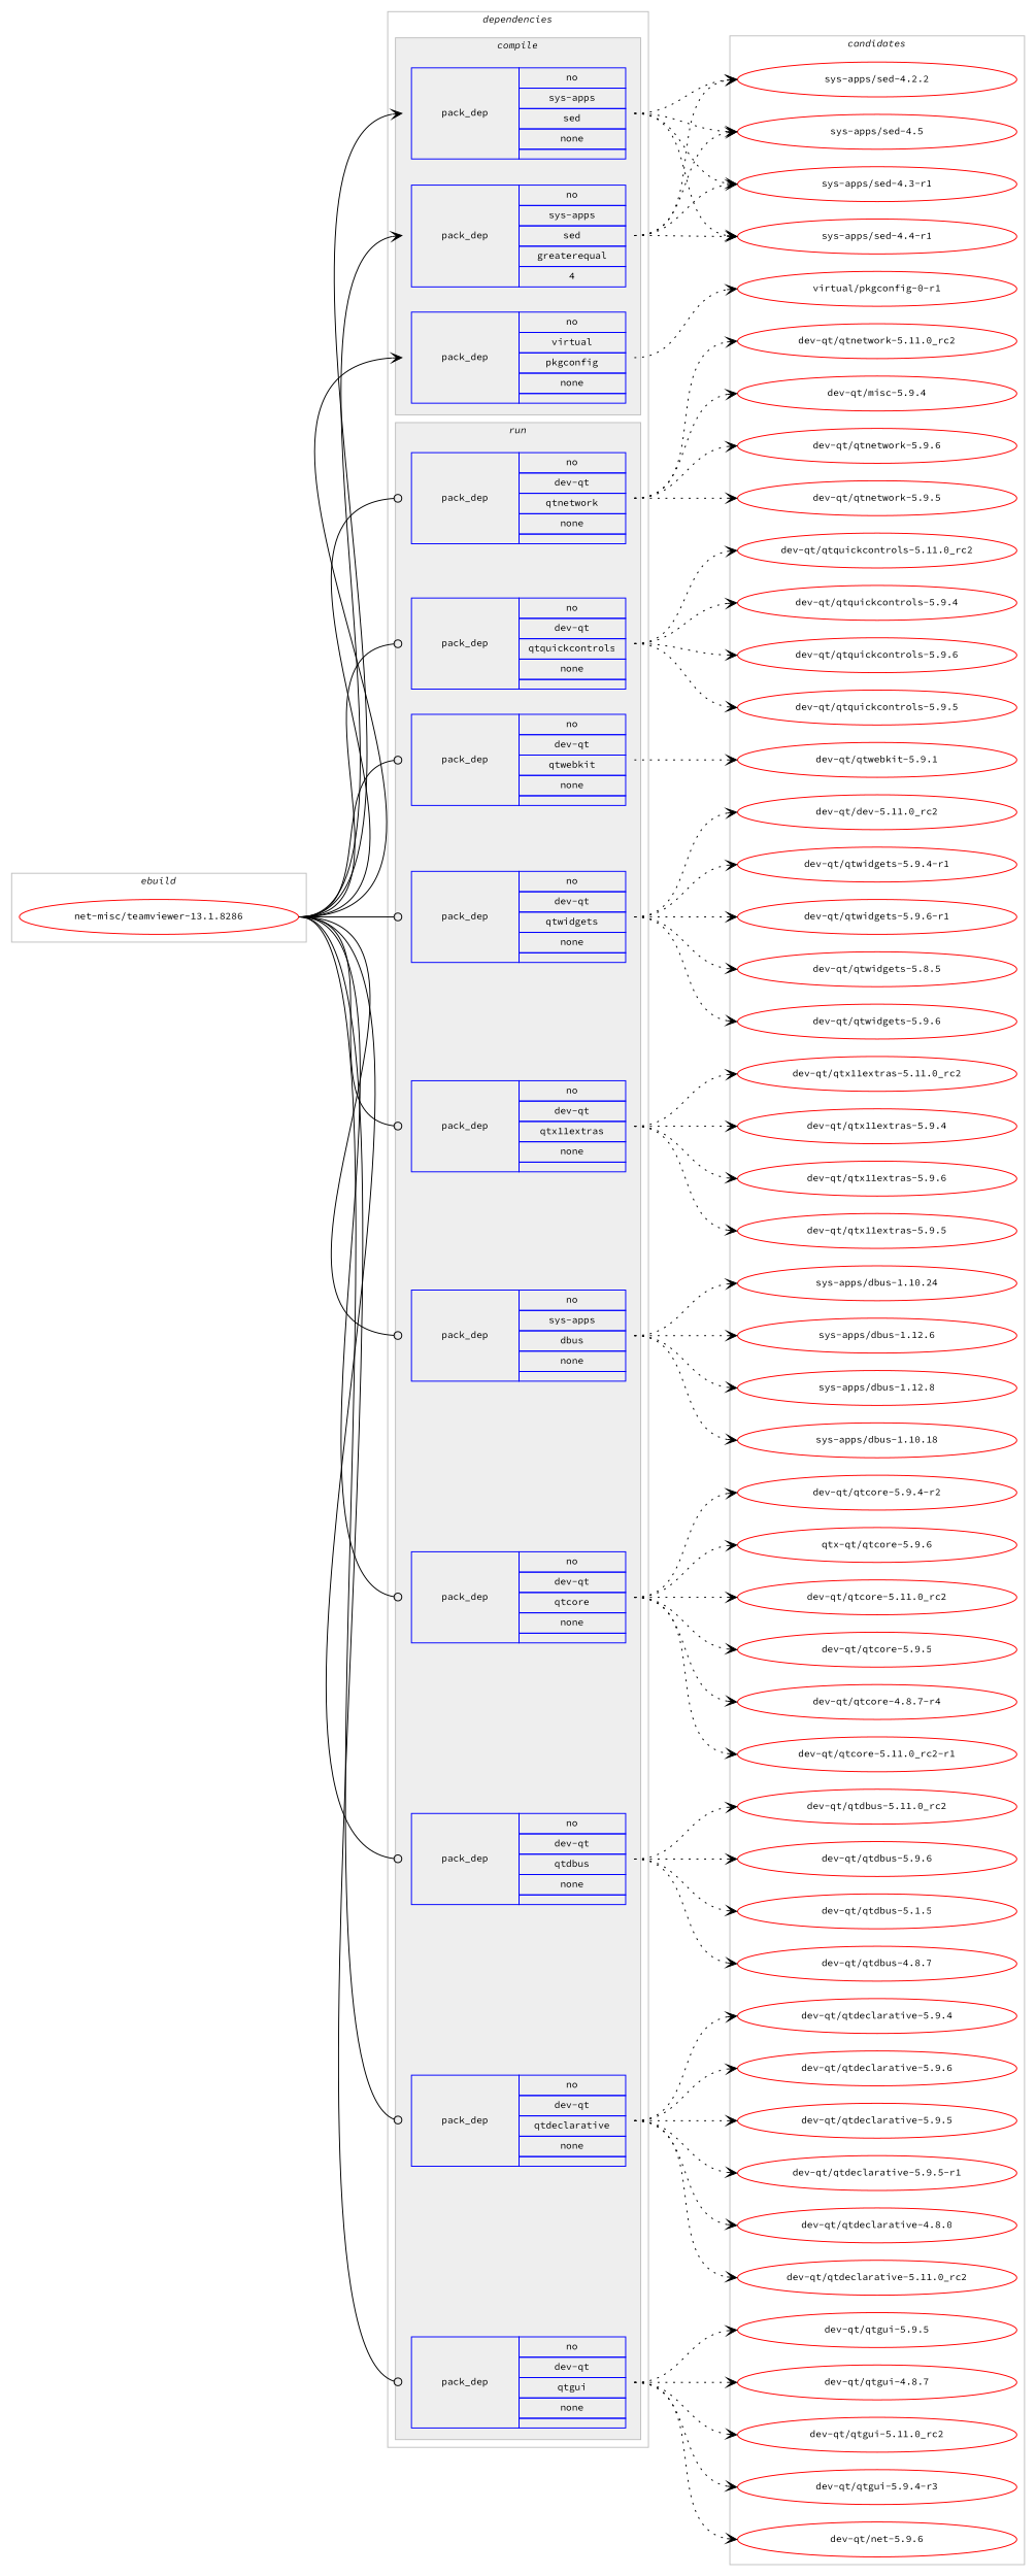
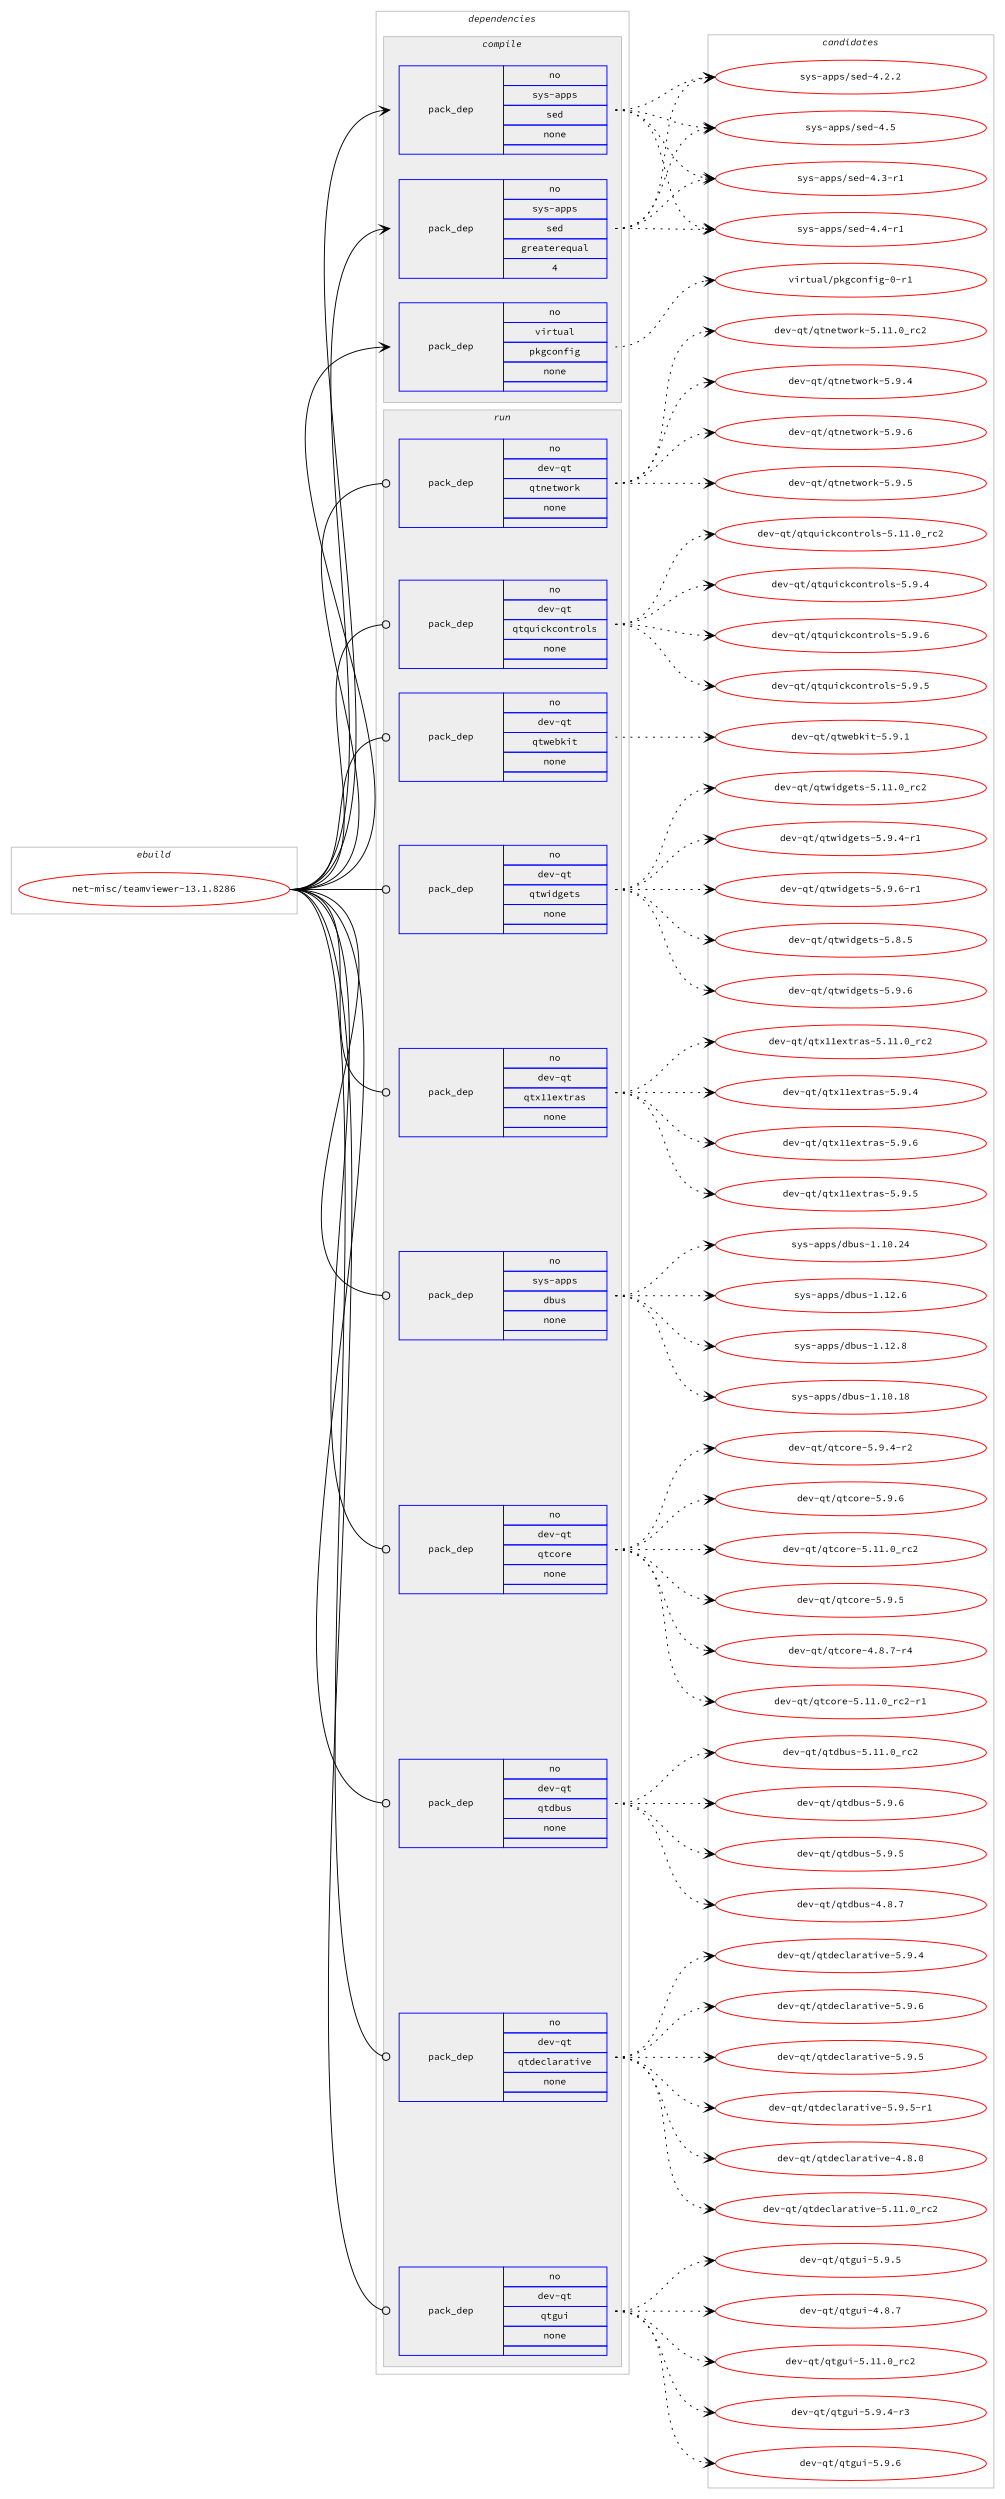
  digraph {
    compound=true
    concentrate=true
    fontname="Source Code Pro"
    fontsize=10
    newrank=true
    rankdir=LR
    ranksep=1.5
    node [color=red fontname="Source Code Pro" fontsize=10]
    edge [arrowhead=vee fontname="Source Code Pro" headport=w style=dotted tailport=e weight=100]
    n1 [label="net-misc/teamviewer-13.1.8286" width=4]
    n2 [color=blue label=<<TABLE BORDER="0" CELLBORDER="1" CELLSPACING="0" CELLPADDING="4" WIDTH="220"><TR><TD ROWSPAN="6" CELLPADDING="30">pack_dep</TD></TR><TR><TD WIDTH="110">no</TD></TR><TR><TD>sys-apps</TD></TR><TR><TD>sed</TD></TR><TR><TD>greaterequal</TD></TR><TR><TD>4</TD></TR></TABLE>> shape=none]
    n3 [color=blue label=<<TABLE BORDER="0" CELLBORDER="1" CELLSPACING="0" CELLPADDING="4" WIDTH="220"><TR><TD ROWSPAN="6" CELLPADDING="30">pack_dep</TD></TR><TR><TD WIDTH="110">no</TD></TR><TR><TD>sys-apps</TD></TR><TR><TD>sed</TD></TR><TR><TD>none</TD></TR><TR><TD></TD></TR></TABLE>> shape=none]
    n4 [color=blue label=<<TABLE BORDER="0" CELLBORDER="1" CELLSPACING="0" CELLPADDING="4" WIDTH="220"><TR><TD ROWSPAN="6" CELLPADDING="30">pack_dep</TD></TR><TR><TD WIDTH="110">no</TD></TR><TR><TD>virtual</TD></TR><TR><TD>pkgconfig</TD></TR><TR><TD>none</TD></TR><TR><TD></TD></TR></TABLE>> shape=none]
    n5 [color=blue label=<<TABLE BORDER="0" CELLBORDER="1" CELLSPACING="0" CELLPADDING="4" WIDTH="220"><TR><TD ROWSPAN="6" CELLPADDING="30">pack_dep</TD></TR><TR><TD WIDTH="110">no</TD></TR><TR><TD>dev-qt</TD></TR><TR><TD>qtcore</TD></TR><TR><TD>none</TD></TR><TR><TD></TD></TR></TABLE>> shape=none]
    n6 [color=blue label=<<TABLE BORDER="0" CELLBORDER="1" CELLSPACING="0" CELLPADDING="4" WIDTH="220"><TR><TD ROWSPAN="6" CELLPADDING="30">pack_dep</TD></TR><TR><TD WIDTH="110">no</TD></TR><TR><TD>dev-qt</TD></TR><TR><TD>qtdbus</TD></TR><TR><TD>none</TD></TR><TR><TD></TD></TR></TABLE>> shape=none]
    n7 [color=blue label=<<TABLE BORDER="0" CELLBORDER="1" CELLSPACING="0" CELLPADDING="4" WIDTH="220"><TR><TD ROWSPAN="6" CELLPADDING="30">pack_dep</TD></TR><TR><TD WIDTH="110">no</TD></TR><TR><TD>dev-qt</TD></TR><TR><TD>qtdeclarative</TD></TR><TR><TD>none</TD></TR><TR><TD></TD></TR></TABLE>> shape=none]
    n8 [color=blue label=<<TABLE BORDER="0" CELLBORDER="1" CELLSPACING="0" CELLPADDING="4" WIDTH="220"><TR><TD ROWSPAN="6" CELLPADDING="30">pack_dep</TD></TR><TR><TD WIDTH="110">no</TD></TR><TR><TD>dev-qt</TD></TR><TR><TD>qtgui</TD></TR><TR><TD>none</TD></TR><TR><TD></TD></TR></TABLE>> shape=none]
    n9 [color=blue label=<<TABLE BORDER="0" CELLBORDER="1" CELLSPACING="0" CELLPADDING="4" WIDTH="220"><TR><TD ROWSPAN="6" CELLPADDING="30">pack_dep</TD></TR><TR><TD WIDTH="110">no</TD></TR><TR><TD>dev-qt</TD></TR><TR><TD>qtnetwork</TD></TR><TR><TD>none</TD></TR><TR><TD></TD></TR></TABLE>> shape=none]
    n10 [color=blue label=<<TABLE BORDER="0" CELLBORDER="1" CELLSPACING="0" CELLPADDING="4" WIDTH="220"><TR><TD ROWSPAN="6" CELLPADDING="30">pack_dep</TD></TR><TR><TD WIDTH="110">no</TD></TR><TR><TD>dev-qt</TD></TR><TR><TD>qtquickcontrols</TD></TR><TR><TD>none</TD></TR><TR><TD></TD></TR></TABLE>> shape=none]
    n11 [color=blue label=<<TABLE BORDER="0" CELLBORDER="1" CELLSPACING="0" CELLPADDING="4" WIDTH="220"><TR><TD ROWSPAN="6" CELLPADDING="30">pack_dep</TD></TR><TR><TD WIDTH="110">no</TD></TR><TR><TD>dev-qt</TD></TR><TR><TD>qtwebkit</TD></TR><TR><TD>none</TD></TR><TR><TD></TD></TR></TABLE>> shape=none]
    n12 [color=blue label=<<TABLE BORDER="0" CELLBORDER="1" CELLSPACING="0" CELLPADDING="4" WIDTH="220"><TR><TD ROWSPAN="6" CELLPADDING="30">pack_dep</TD></TR><TR><TD WIDTH="110">no</TD></TR><TR><TD>dev-qt</TD></TR><TR><TD>qtwidgets</TD></TR><TR><TD>none</TD></TR><TR><TD></TD></TR></TABLE>> shape=none]
    n13 [color=blue label=<<TABLE BORDER="0" CELLBORDER="1" CELLSPACING="0" CELLPADDING="4" WIDTH="220"><TR><TD ROWSPAN="6" CELLPADDING="30">pack_dep</TD></TR><TR><TD WIDTH="110">no</TD></TR><TR><TD>dev-qt</TD></TR><TR><TD>qtx11extras</TD></TR><TR><TD>none</TD></TR><TR><TD></TD></TR></TABLE>> shape=none]
    n14 [color=blue label=<<TABLE BORDER="0" CELLBORDER="1" CELLSPACING="0" CELLPADDING="4" WIDTH="220"><TR><TD ROWSPAN="6" CELLPADDING="30">pack_dep</TD></TR><TR><TD WIDTH="110">no</TD></TR><TR><TD>sys-apps</TD></TR><TR><TD>dbus</TD></TR><TR><TD>none</TD></TR><TR><TD></TD></TR></TABLE>> shape=none]
    n15 [label="sys-apps/sed-4.3-r1" width=4]
    n16 [label="sys-apps/sed-4.4-r1" width=4]
    n17 [label="sys-apps/sed-4.2.2" width=4]
    n18 [label="sys-apps/sed-4.5" width=4]
    n19 [label="virtual/pkgconfig-0-r1" width=4]
    n20 [label="dev-qt/qtcore-5.11.0_rc2" width=4]
    n21 [label="dev-qt/qtcore-5.9.5" width=4]
    n22 [label="dev-qt/qtcore-4.8.7-r4" width=4]
    n23 [label="dev-qt/qtcore-5.11.0_rc2-r1" width=4]
    n24 [label="dev-qt/qtcore-5.9.4-r2" width=4]
-   n25 [label="qtx-qt/qtcore-5.9.6" width=4]
-   n26 [label="dev-qt/qtdbus-5.1.5" width=4]
+   n25 [label="dev-qt/qtcore-5.9.6" width=4]
+   n26 [label="dev-qt/qtdbus-5.9.5" width=4]
    n27 [label="dev-qt/qtdbus-4.8.7" width=4]
    n28 [label="dev-qt/qtdbus-5.11.0_rc2" width=4]
    n29 [label="dev-qt/qtdbus-5.9.6" width=4]
    n30 [label="dev-qt/qtdeclarative-5.9.5" width=4]
    n31 [label="dev-qt/qtdeclarative-5.9.5-r1" width=4]
    n32 [label="dev-qt/qtdeclarative-4.8.0" width=4]
    n33 [label="dev-qt/qtdeclarative-5.11.0_rc2" width=4]
    n34 [label="dev-qt/qtdeclarative-5.9.4" width=4]
    n35 [label="dev-qt/qtdeclarative-5.9.6" width=4]
    n36 [label="dev-qt/qtgui-5.9.5" width=4]
    n37 [label="dev-qt/qtgui-4.8.7" width=4]
    n38 [label="dev-qt/qtgui-5.11.0_rc2" width=4]
    n39 [label="dev-qt/qtgui-5.9.4-r3" width=4]
-   n40 [label="dev-qt/net-5.9.6" width=4]
+   n40 [label="dev-qt/qtgui-5.9.6" width=4]
    n41 [label="dev-qt/qtnetwork-5.9.5" width=4]
    n42 [label="dev-qt/qtnetwork-5.11.0_rc2" width=4]
-   n43 [label="dev-qt/misc-5.9.4" width=4]
+   n43 [label="dev-qt/qtnetwork-5.9.4" width=4]
    n44 [label="dev-qt/qtnetwork-5.9.6" width=4]
    n45 [label="dev-qt/qtquickcontrols-5.9.5" width=4]
    n46 [label="dev-qt/qtquickcontrols-5.11.0_rc2" width=4]
    n47 [label="dev-qt/qtquickcontrols-5.9.4" width=4]
    n48 [label="dev-qt/qtquickcontrols-5.9.6" width=4]
    n49 [label="dev-qt/qtwebkit-5.9.1" width=4]
    n50 [label="dev-qt/qtwidgets-5.8.5" width=4]
    n51 [label="dev-qt/qtwidgets-5.9.6" width=4]
-   n52 [label="dev-qt/dev-5.11.0_rc2" width=4]
+   n52 [label="dev-qt/qtwidgets-5.11.0_rc2" width=4]
    n53 [label="dev-qt/qtwidgets-5.9.4-r1" width=4]
    n54 [label="dev-qt/qtwidgets-5.9.6-r1" width=4]
    n55 [label="dev-qt/qtx11extras-5.9.5" width=4]
    n56 [label="dev-qt/qtx11extras-5.11.0_rc2" width=4]
    n57 [label="dev-qt/qtx11extras-5.9.4" width=4]
    n58 [label="dev-qt/qtx11extras-5.9.6" width=4]
    n59 [label="sys-apps/dbus-1.10.18" width=4]
    n60 [label="sys-apps/dbus-1.10.24" width=4]
    n61 [label="sys-apps/dbus-1.12.6" width=4]
    n62 [label="sys-apps/dbus-1.12.8" width=4]
    subgraph cluster_1 {
      color=gray
      label=<<i>ebuild</i>>
      rank=same
      n1
    }
    subgraph cluster_2 {
      color=gray
      label=<<i>dependencies</i>>
      subgraph cluster_3 {
        color=gray
        fillcolor="#eeeeee"
        label=<<i>compile</i>>
        style=filled
        subgraph sub_4 {
          color=gray
          fillcolor="#eeeeee"
          label=<<i>compile</i>>
          style=filled
          n2
        }
        subgraph sub_5 {
          color=gray
          fillcolor="#eeeeee"
          label=<<i>compile</i>>
          style=filled
          n3
        }
        subgraph sub_6 {
          color=gray
          fillcolor="#eeeeee"
          label=<<i>compile</i>>
          style=filled
          n4
        }
      }
      subgraph cluster_7 {
        color=gray
        fillcolor="#eeeeee"
        label=<<i>compile and run</i>>
        style=filled
      }
      subgraph cluster_8 {
        color=gray
        fillcolor="#eeeeee"
        label=<<i>run</i>>
        style=filled
        subgraph sub_9 {
          color=gray
          fillcolor="#eeeeee"
          label=<<i>run</i>>
          style=filled
          n5
        }
        subgraph sub_10 {
          color=gray
          fillcolor="#eeeeee"
          label=<<i>run</i>>
          style=filled
          n6
        }
        subgraph sub_11 {
          color=gray
          fillcolor="#eeeeee"
          label=<<i>run</i>>
          style=filled
          n7
        }
        subgraph sub_12 {
          color=gray
          fillcolor="#eeeeee"
          label=<<i>run</i>>
          style=filled
          n8
        }
        subgraph sub_13 {
          color=gray
          fillcolor="#eeeeee"
          label=<<i>run</i>>
          style=filled
          n9
        }
        subgraph sub_14 {
          color=gray
          fillcolor="#eeeeee"
          label=<<i>run</i>>
          style=filled
          n10
        }
        subgraph sub_15 {
          color=gray
          fillcolor="#eeeeee"
          label=<<i>run</i>>
          style=filled
          n11
        }
        subgraph sub_16 {
          color=gray
          fillcolor="#eeeeee"
          label=<<i>run</i>>
          style=filled
          n12
        }
        subgraph sub_17 {
          color=gray
          fillcolor="#eeeeee"
          label=<<i>run</i>>
          style=filled
          n13
        }
        subgraph sub_18 {
          color=gray
          fillcolor="#eeeeee"
          label=<<i>run</i>>
          style=filled
          n14
        }
      }
    }
    subgraph cluster_19 {
      color=gray
      label=<<i>candidates</i>>
      rank=same
      subgraph sub_20 {
        color=black
        label=<<i>candidates</i>>
        nodesep=1
        rank=same
        n15
        n16
        n17
        n18
      }
      subgraph sub_21 {
        color=black
        label=<<i>candidates</i>>
        nodesep=1
        rank=same
        n15
        n16
        n17
        n18
      }
      subgraph sub_22 {
        color=black
        label=<<i>candidates</i>>
        nodesep=1
        rank=same
        n19
      }
      subgraph sub_23 {
        color=black
        label=<<i>candidates</i>>
        nodesep=1
        rank=same
        n20
        n21
        n22
        n23
        n24
        n25
      }
      subgraph sub_24 {
        color=black
        label=<<i>candidates</i>>
        nodesep=1
        rank=same
        n26
        n27
        n28
        n29
      }
      subgraph sub_25 {
        color=black
        label=<<i>candidates</i>>
        nodesep=1
        rank=same
        n30
        n31
        n32
        n33
        n34
        n35
      }
      subgraph sub_26 {
        color=black
        label=<<i>candidates</i>>
        nodesep=1
        rank=same
        n36
        n37
        n38
        n39
        n40
      }
      subgraph sub_27 {
        color=black
        label=<<i>candidates</i>>
        nodesep=1
        rank=same
        n41
        n42
        n43
        n44
      }
      subgraph sub_28 {
        color=black
        label=<<i>candidates</i>>
        nodesep=1
        rank=same
        n45
        n46
        n47
        n48
      }
      subgraph sub_29 {
        color=black
        label=<<i>candidates</i>>
        nodesep=1
        rank=same
        n49
      }
      subgraph sub_30 {
        color=black
        label=<<i>candidates</i>>
        nodesep=1
        rank=same
        n50
        n51
        n52
        n53
        n54
      }
      subgraph sub_31 {
        color=black
        label=<<i>candidates</i>>
        nodesep=1
        rank=same
        n55
        n56
        n57
        n58
      }
      subgraph sub_32 {
        color=black
        label=<<i>candidates</i>>
        nodesep=1
        rank=same
        n59
        n60
        n61
        n62
      }
    }
    n1 -> n2 [style=solid weight=20]
    n1 -> n3 [style=solid weight=20]
    n1 -> n4 [style=solid weight=20]
    n1 -> n5 [arrowhead=odot style=solid weight=20]
    n1 -> n6 [arrowhead=odot style=solid weight=20]
    n1 -> n7 [arrowhead=odot style=solid weight=20]
    n1 -> n8 [arrowhead=odot style=solid weight=20]
    n1 -> n9 [arrowhead=odot style=solid weight=20]
    n1 -> n10 [arrowhead=odot style=solid weight=20]
    n1 -> n11 [arrowhead=odot style=solid weight=20]
    n1 -> n12 [arrowhead=odot style=solid weight=20]
    n1 -> n13 [arrowhead=odot style=solid weight=20]
    n1 -> n14 [arrowhead=odot style=solid weight=20]
    n2 -> n15
    n2 -> n16
    n2 -> n17
    n2 -> n18
    n3 -> n15
    n3 -> n16
    n3 -> n17
    n3 -> n18
    n4 -> n19
    n5 -> n20
    n5 -> n21
    n5 -> n22
    n5 -> n23
    n5 -> n24
    n5 -> n25
    n6 -> n26
    n6 -> n27
    n6 -> n28
    n6 -> n29
    n7 -> n30
    n7 -> n31
    n7 -> n32
    n7 -> n33
    n7 -> n34
    n7 -> n35
    n8 -> n36
    n8 -> n37
    n8 -> n38
    n8 -> n39
    n8 -> n40
    n9 -> n41
    n9 -> n42
    n9 -> n43
    n9 -> n44
    n10 -> n45
    n10 -> n46
    n10 -> n47
    n10 -> n48
    n11 -> n49
    n12 -> n50
    n12 -> n51
    n12 -> n52
    n12 -> n53
    n12 -> n54
    n13 -> n55
    n13 -> n56
    n13 -> n57
    n13 -> n58
    n14 -> n59
    n14 -> n60
    n14 -> n61
    n14 -> n62
  }
